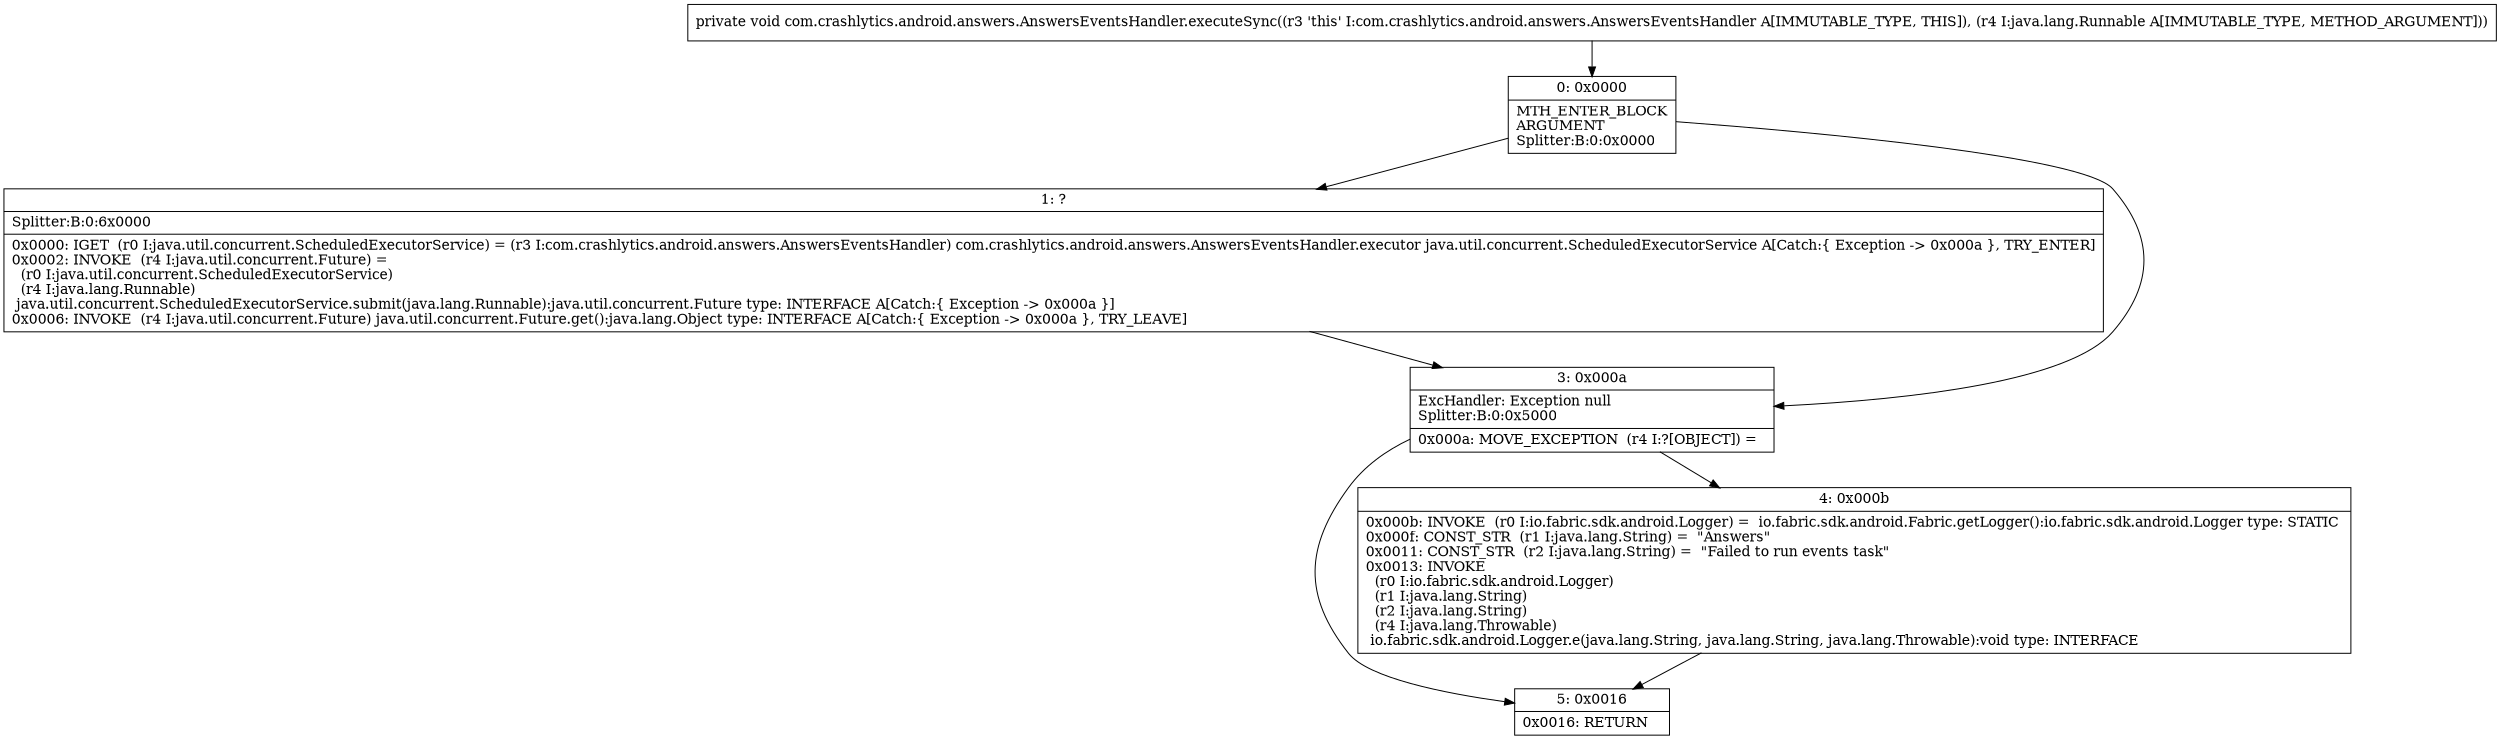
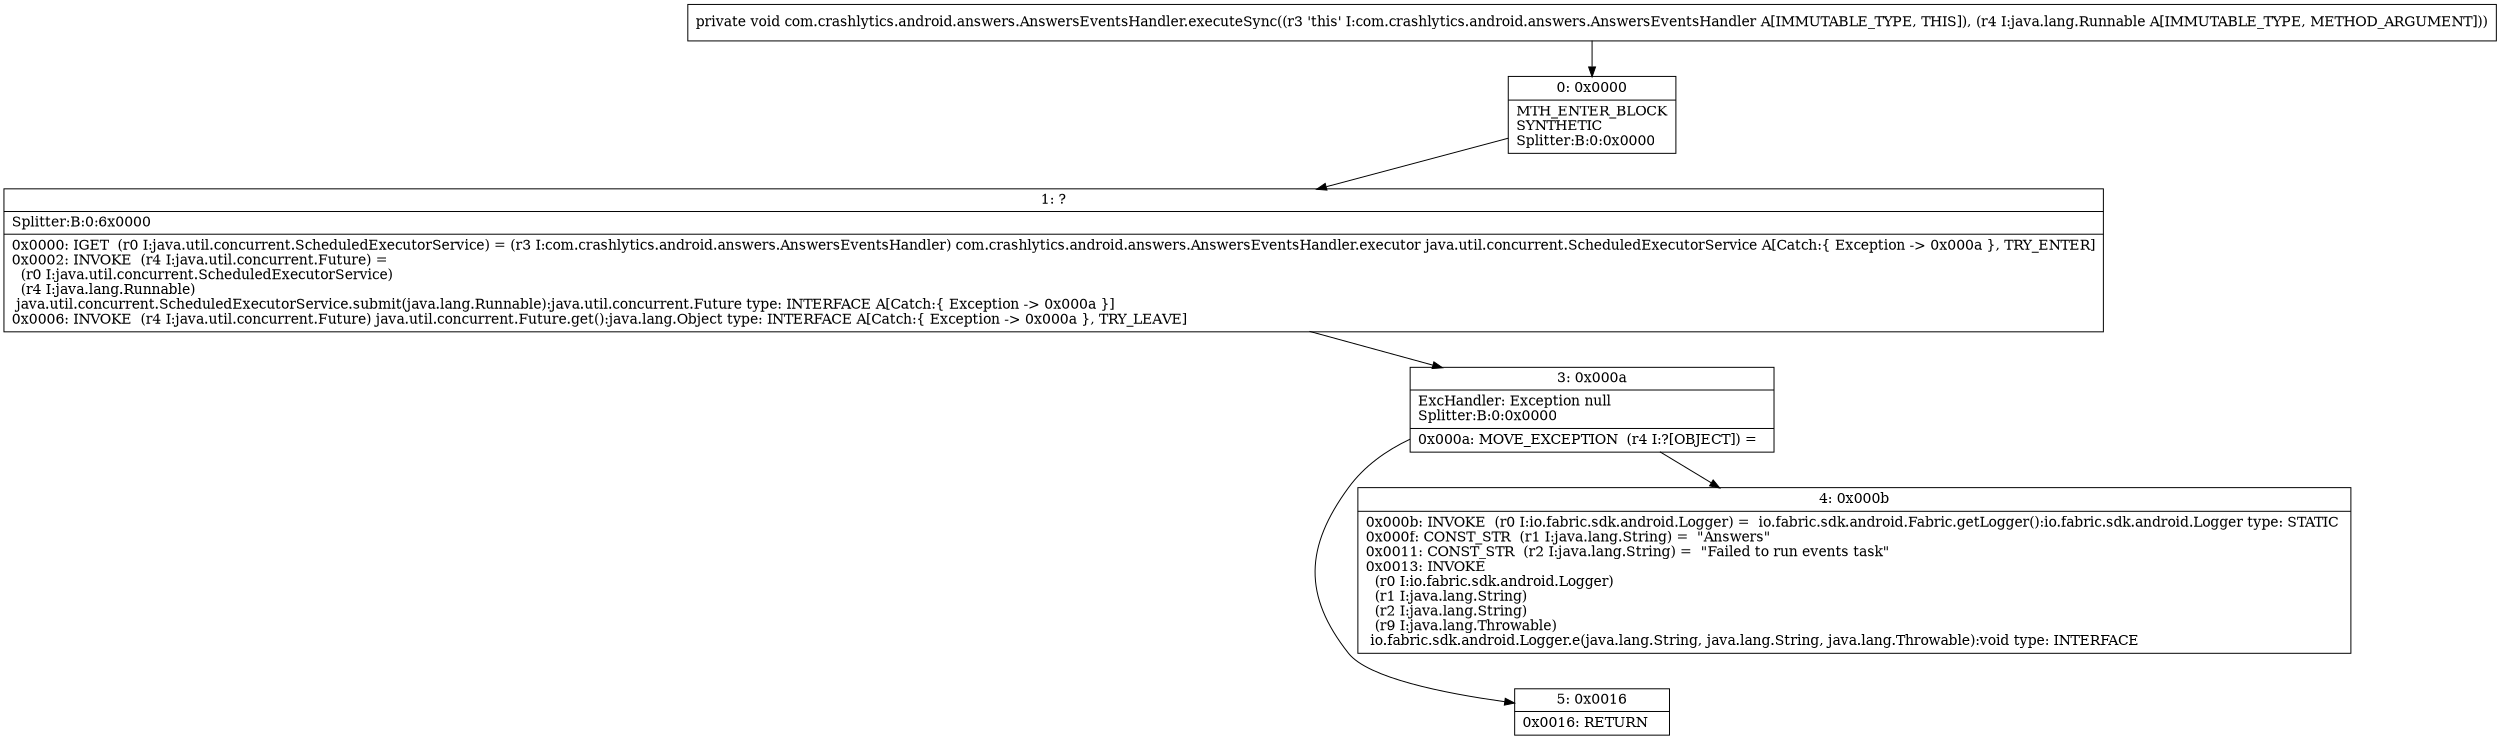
  digraph {
    node [shape=record]
-   n1 [label="{0\:\ 0x0000|MTH_ENTER_BLOCK\lARGUMENT\lSplitter:B:0:0x0000\l}"]
+   n1 [label="{0\:\ 0x0000|MTH_ENTER_BLOCK\lSYNTHETIC\lSplitter:B:0:0x0000\l}"]
    n2 [label="{1\:\ ?|Splitter:B:0:6x0000\l|0x0000: IGET  (r0 I:java.util.concurrent.ScheduledExecutorService) = (r3 I:com.crashlytics.android.answers.AnswersEventsHandler) com.crashlytics.android.answers.AnswersEventsHandler.executor java.util.concurrent.ScheduledExecutorService A[Catch:\{ Exception \-\> 0x000a \}, TRY_ENTER]\l0x0002: INVOKE  (r4 I:java.util.concurrent.Future) = \l  (r0 I:java.util.concurrent.ScheduledExecutorService)\l  (r4 I:java.lang.Runnable)\l java.util.concurrent.ScheduledExecutorService.submit(java.lang.Runnable):java.util.concurrent.Future type: INTERFACE A[Catch:\{ Exception \-\> 0x000a \}]\l0x0006: INVOKE  (r4 I:java.util.concurrent.Future) java.util.concurrent.Future.get():java.lang.Object type: INTERFACE A[Catch:\{ Exception \-\> 0x000a \}, TRY_LEAVE]\l}"]
-   n3 [label="{3\:\ 0x000a|ExcHandler: Exception null\lSplitter:B:0:0x5000\l|0x000a: MOVE_EXCEPTION  (r4 I:?[OBJECT]) =  \l}"]
+   n3 [label="{3\:\ 0x000a|ExcHandler: Exception null\lSplitter:B:0:0x0000\l|0x000a: MOVE_EXCEPTION  (r4 I:?[OBJECT]) =  \l}"]
    n4 [label="{5\:\ 0x0016|0x0016: RETURN   \l}"]
-   n5 [label="{4\:\ 0x000b|0x000b: INVOKE  (r0 I:io.fabric.sdk.android.Logger) =  io.fabric.sdk.android.Fabric.getLogger():io.fabric.sdk.android.Logger type: STATIC \l0x000f: CONST_STR  (r1 I:java.lang.String) =  \"Answers\" \l0x0011: CONST_STR  (r2 I:java.lang.String) =  \"Failed to run events task\" \l0x0013: INVOKE  \l  (r0 I:io.fabric.sdk.android.Logger)\l  (r1 I:java.lang.String)\l  (r2 I:java.lang.String)\l  (r4 I:java.lang.Throwable)\l io.fabric.sdk.android.Logger.e(java.lang.String, java.lang.String, java.lang.Throwable):void type: INTERFACE \l}"]
+   n5 [label="{4\:\ 0x000b|0x000b: INVOKE  (r0 I:io.fabric.sdk.android.Logger) =  io.fabric.sdk.android.Fabric.getLogger():io.fabric.sdk.android.Logger type: STATIC \l0x000f: CONST_STR  (r1 I:java.lang.String) =  \"Answers\" \l0x0011: CONST_STR  (r2 I:java.lang.String) =  \"Failed to run events task\" \l0x0013: INVOKE  \l  (r0 I:io.fabric.sdk.android.Logger)\l  (r1 I:java.lang.String)\l  (r2 I:java.lang.String)\l  (r9 I:java.lang.Throwable)\l io.fabric.sdk.android.Logger.e(java.lang.String, java.lang.String, java.lang.Throwable):void type: INTERFACE \l}"]
    n6 [label="{private void com.crashlytics.android.answers.AnswersEventsHandler.executeSync((r3 'this' I:com.crashlytics.android.answers.AnswersEventsHandler A[IMMUTABLE_TYPE, THIS]), (r4 I:java.lang.Runnable A[IMMUTABLE_TYPE, METHOD_ARGUMENT])) }"]
    n1 -> n2
-   n1 -> n3
    n2 -> n3
    n3 -> n4
    n3 -> n5
-   n5 -> n4
    n6 -> n1
  }
